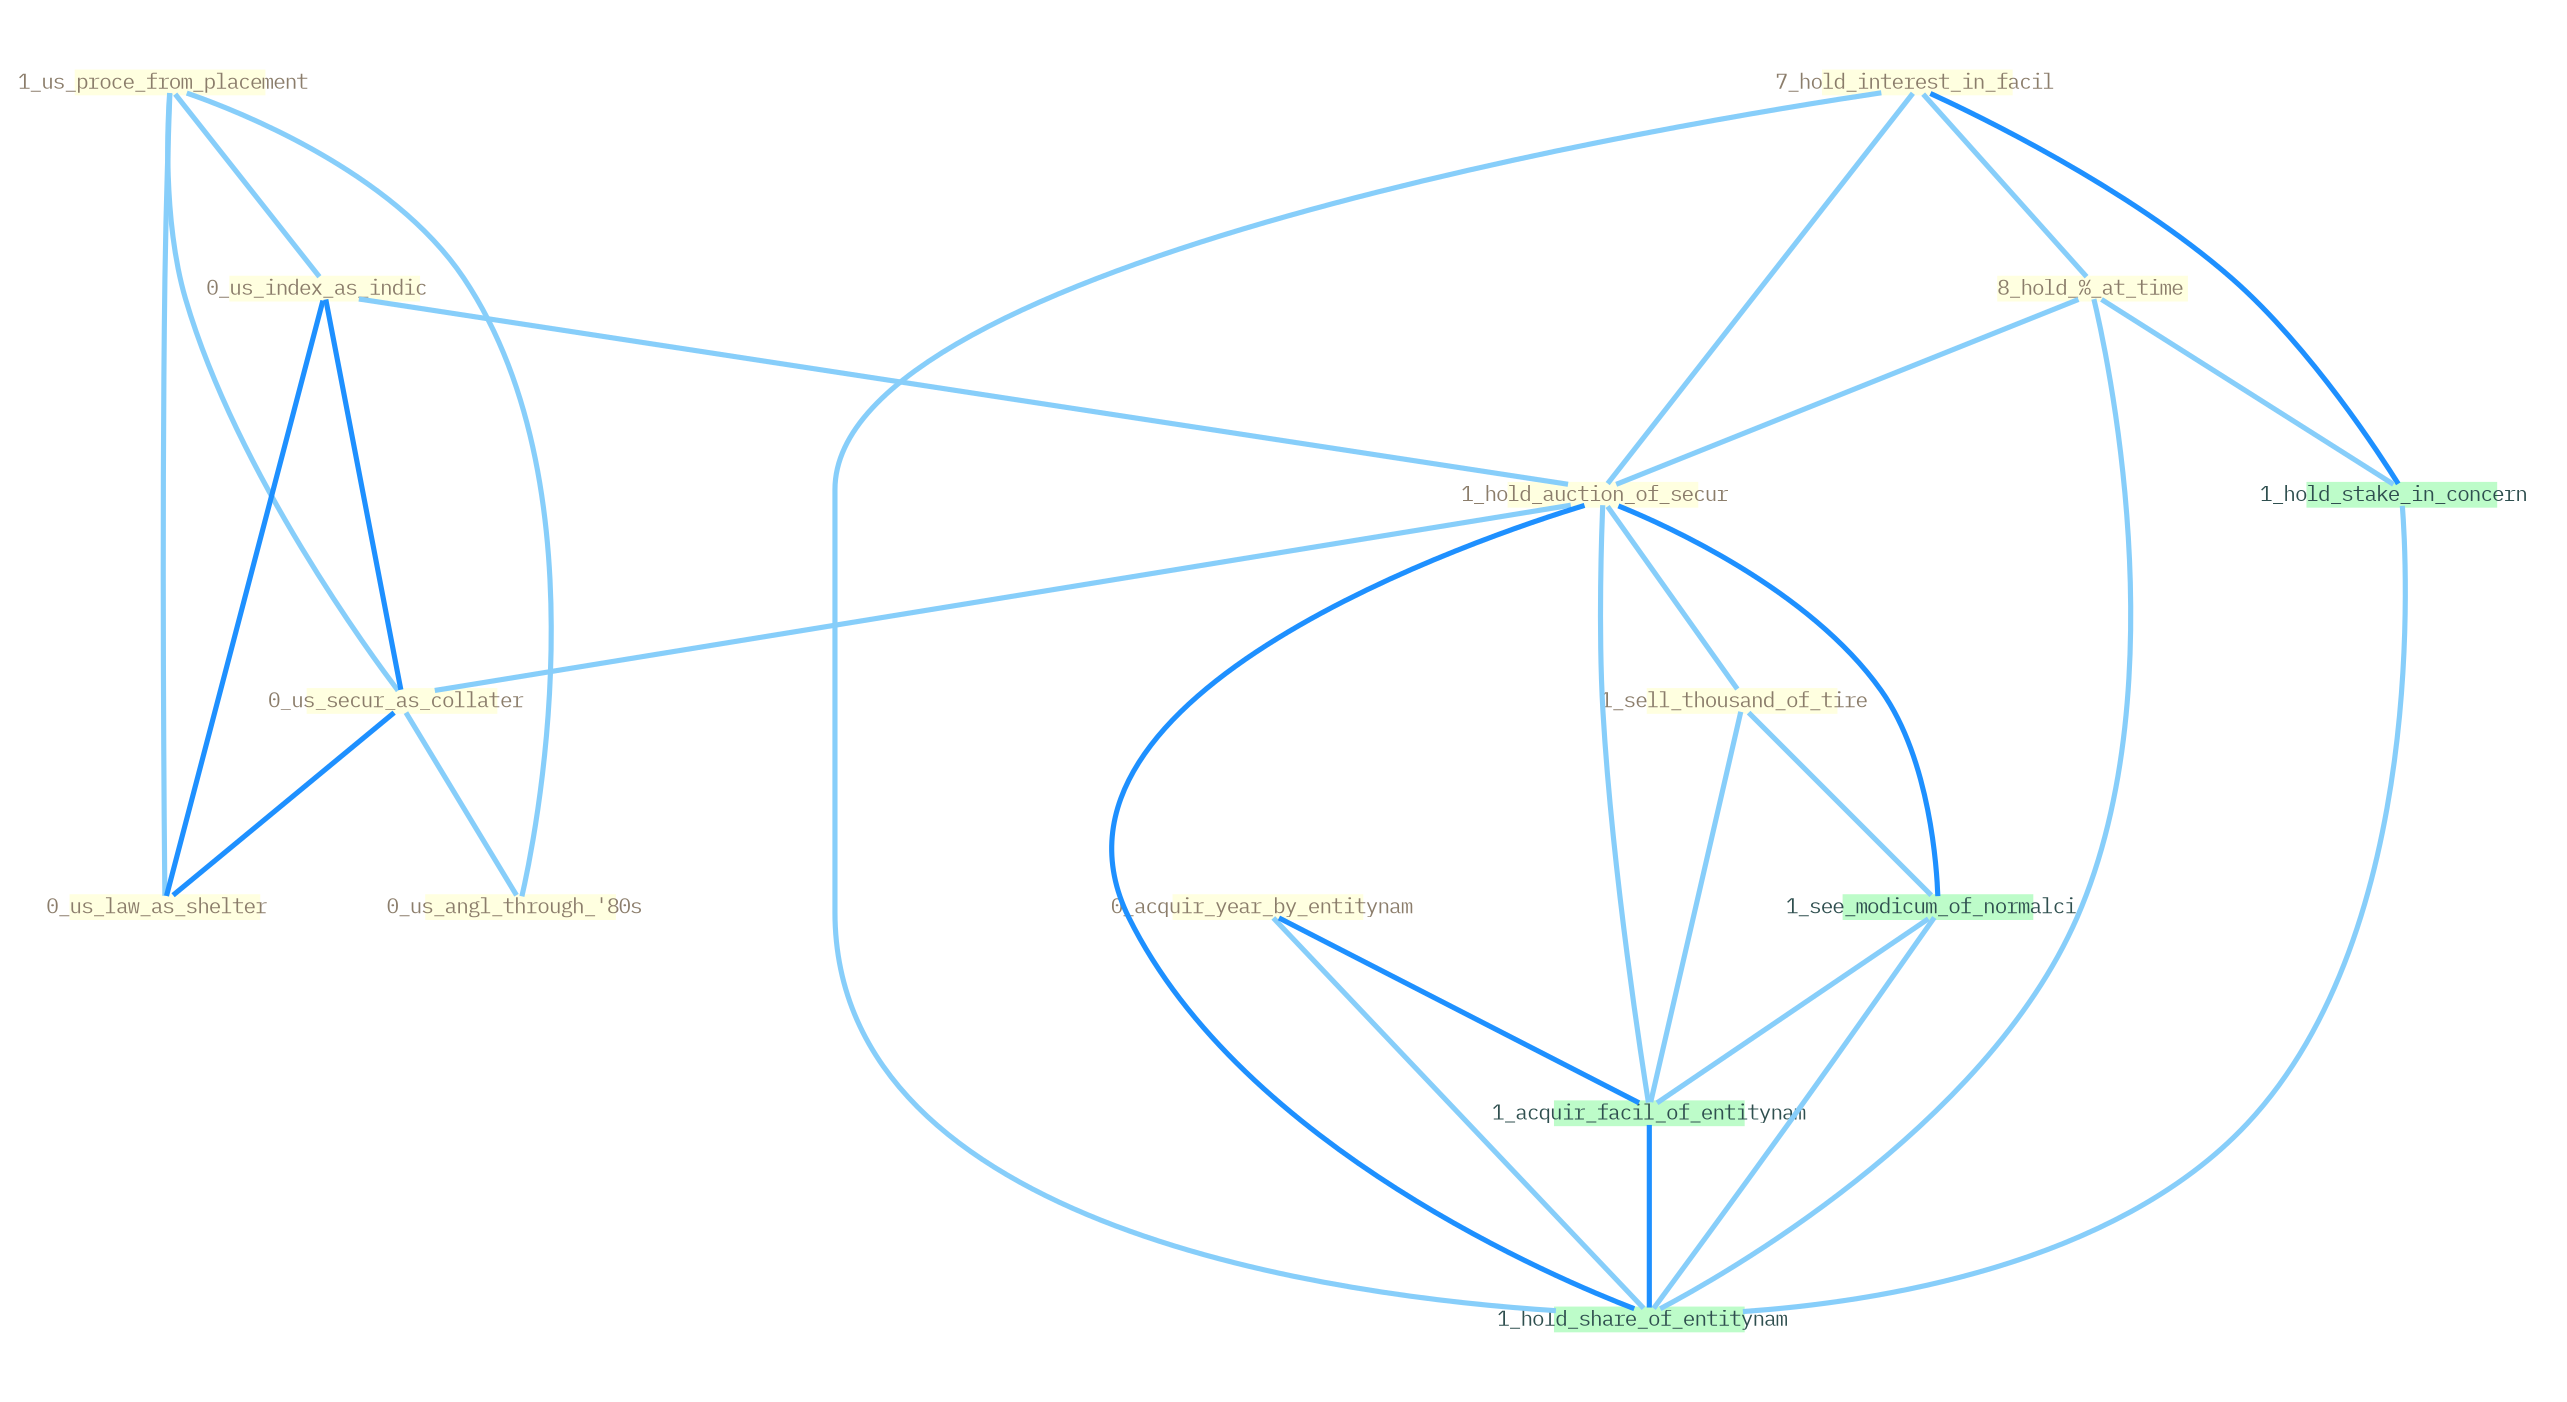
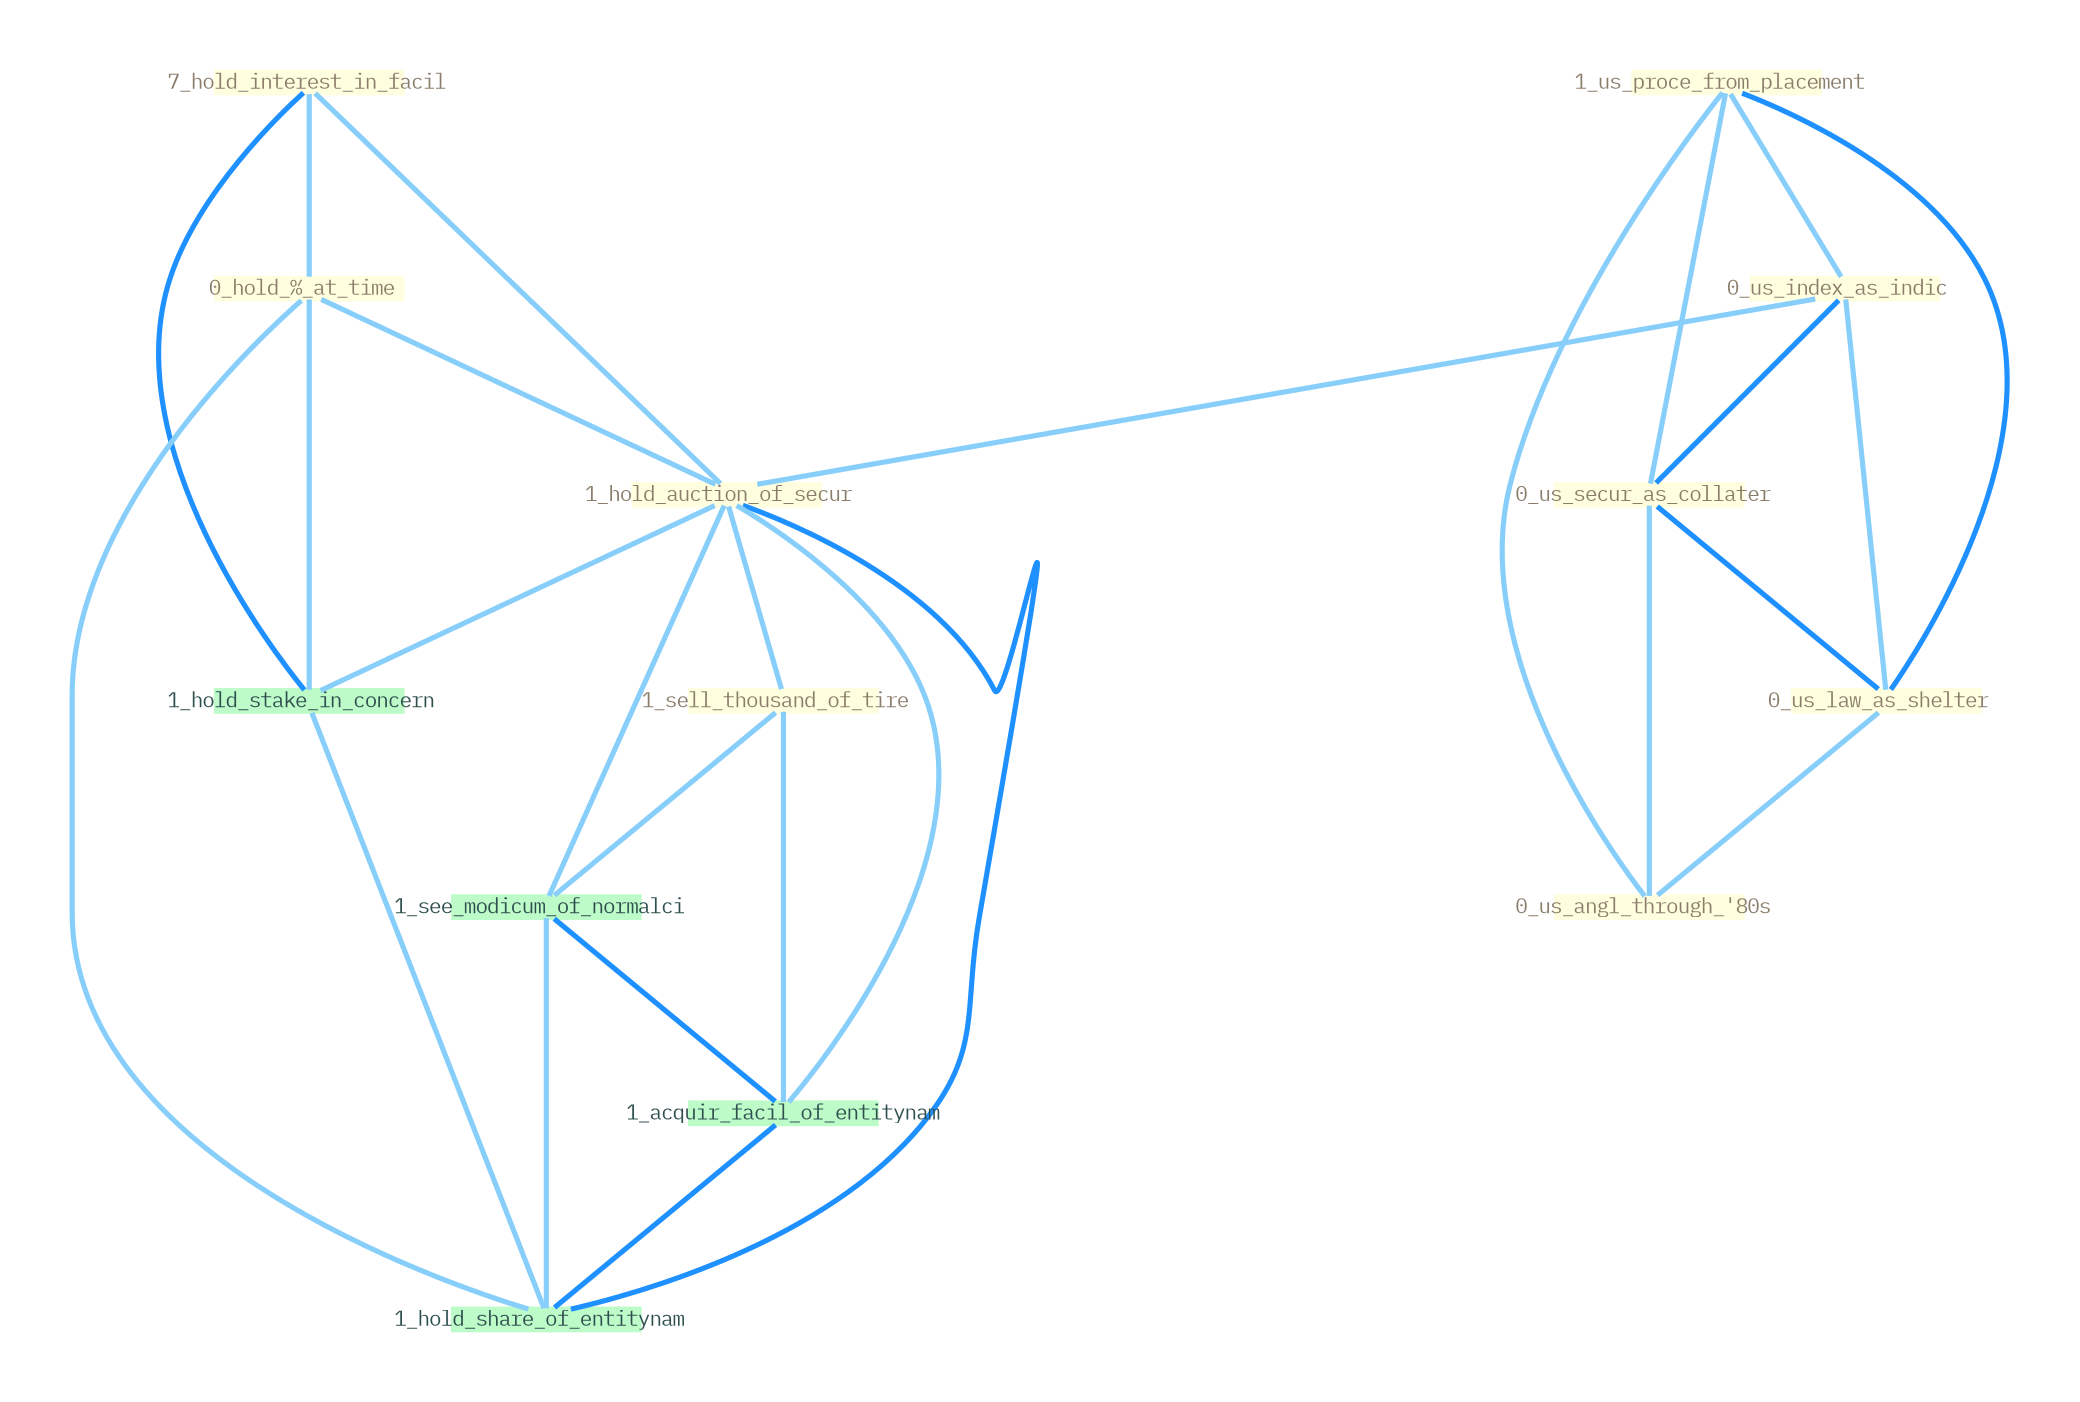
  graph {
    fontname="IBM Plex Mono"
    node [color="#ffffe0" fixedsize=true fontcolor="#8b7d6b" fontname="IBM Plex Mono" fontsize=4 shape=polygon style=filled]
    edge [color="#87cefa" fontname="IBM Plex Mono" w=1]
    n1 [height=.06 label="7_hold_interest_in_facil" width=.5]
    "1_us_proce_from_placement " [height=.06 width=.5]
    "0_us_index_as_indic " [height=.06 width=.5]
    "0_us_secur_as_collater " [height=.06 width=.5]
    "0_us_law_as_shelter " [height=.06 width=.5]
-   "0_acquir_year_by_entitynam " [height=.06 width=.5]
    "0_us_angl_through_'80s " [height=.06 width=.5]
-   "0_hold_%_at_time " [height=.06 width=.5 label="8_hold_%_at_time"]
+   "0_hold_%_at_time " [height=.06 width=.5]
    "1_hold_auction_of_secur " [height=.06 width=.5]
    "1_sell_thousand_of_tire " [height=.06 width=.5]
    "1_hold_stake_in_concern " [color="#BDFCC9" fontcolor="#2f4f4f" height=.06 width=.5]
    "1_hold_share_of_entitynam " [color="#BDFCC9" fontcolor="#2f4f4f" height=.06 width=.5]
    n13 [color="#BDFCC9" fontcolor="#2f4f4f" height=.06 label="1_acquir_facil_of_entitynam" width=.5]
    "1_see_modicum_of_normalci " [color="#BDFCC9" fontcolor="#2f4f4f" height=.06 width=.5]
    subgraph sub_1 {
      n1
      "1_us_proce_from_placement "
      "0_us_index_as_indic "
      "0_us_secur_as_collater "
      "0_us_law_as_shelter "
-     "0_acquir_year_by_entitynam "
      "0_us_angl_through_'80s "
      "0_hold_%_at_time "
      "1_hold_auction_of_secur "
      "1_sell_thousand_of_tire "
    }
    subgraph sub_2 {
    }
    n1 -- "0_hold_%_at_time "
    n1 -- "1_hold_auction_of_secur "
    n1 -- "1_hold_stake_in_concern " [color="#1e90ff" w=2]
-   n1 -- "1_hold_share_of_entitynam "
    "1_us_proce_from_placement " -- "0_us_index_as_indic "
    "1_us_proce_from_placement " -- "0_us_secur_as_collater "
-   "1_us_proce_from_placement " -- "0_us_law_as_shelter "
+   "1_us_proce_from_placement " -- "0_us_law_as_shelter " [color="#1e90ff"]
    "1_us_proce_from_placement " -- "0_us_angl_through_'80s "
    "0_us_index_as_indic " -- "0_us_secur_as_collater " [color="#1e90ff" w=2]
-   "0_us_index_as_indic " -- "0_us_law_as_shelter " [color="#1e90ff" w=2]
+   "0_us_index_as_indic " -- "0_us_law_as_shelter " [w=2]
    "0_us_index_as_indic " -- "1_hold_auction_of_secur "
    "0_us_secur_as_collater " -- "0_us_law_as_shelter " [color="#1e90ff" w=2]
    "0_us_secur_as_collater " -- "0_us_angl_through_'80s "
-   "0_acquir_year_by_entitynam " -- "1_hold_share_of_entitynam "
-   "0_acquir_year_by_entitynam " -- n13 [color="#1e90ff" w=2]
+   "0_us_law_as_shelter " -- "0_us_angl_through_'80s "
    "0_hold_%_at_time " -- "1_hold_auction_of_secur "
    "0_hold_%_at_time " -- "1_hold_stake_in_concern "
    "0_hold_%_at_time " -- "1_hold_share_of_entitynam "
    "1_hold_auction_of_secur " -- "1_sell_thousand_of_tire "
-   "1_hold_auction_of_secur " -- "0_us_secur_as_collater "
+   "1_hold_auction_of_secur " -- "1_hold_stake_in_concern "
    "1_hold_auction_of_secur " -- "1_hold_share_of_entitynam " [color="#1e90ff" w=2]
    "1_hold_auction_of_secur " -- n13
-   "1_hold_auction_of_secur " -- "1_see_modicum_of_normalci " [color="#1e90ff"]
+   "1_hold_auction_of_secur " -- "1_see_modicum_of_normalci "
    "1_sell_thousand_of_tire " -- n13
    "1_sell_thousand_of_tire " -- "1_see_modicum_of_normalci "
    "1_hold_stake_in_concern " -- "1_hold_share_of_entitynam "
    n13 -- "1_hold_share_of_entitynam " [color="#1e90ff" w=2]
    "1_see_modicum_of_normalci " -- "1_hold_share_of_entitynam "
-   "1_see_modicum_of_normalci " -- n13
+   "1_see_modicum_of_normalci " -- n13 [color="#1e90ff"]
  }
